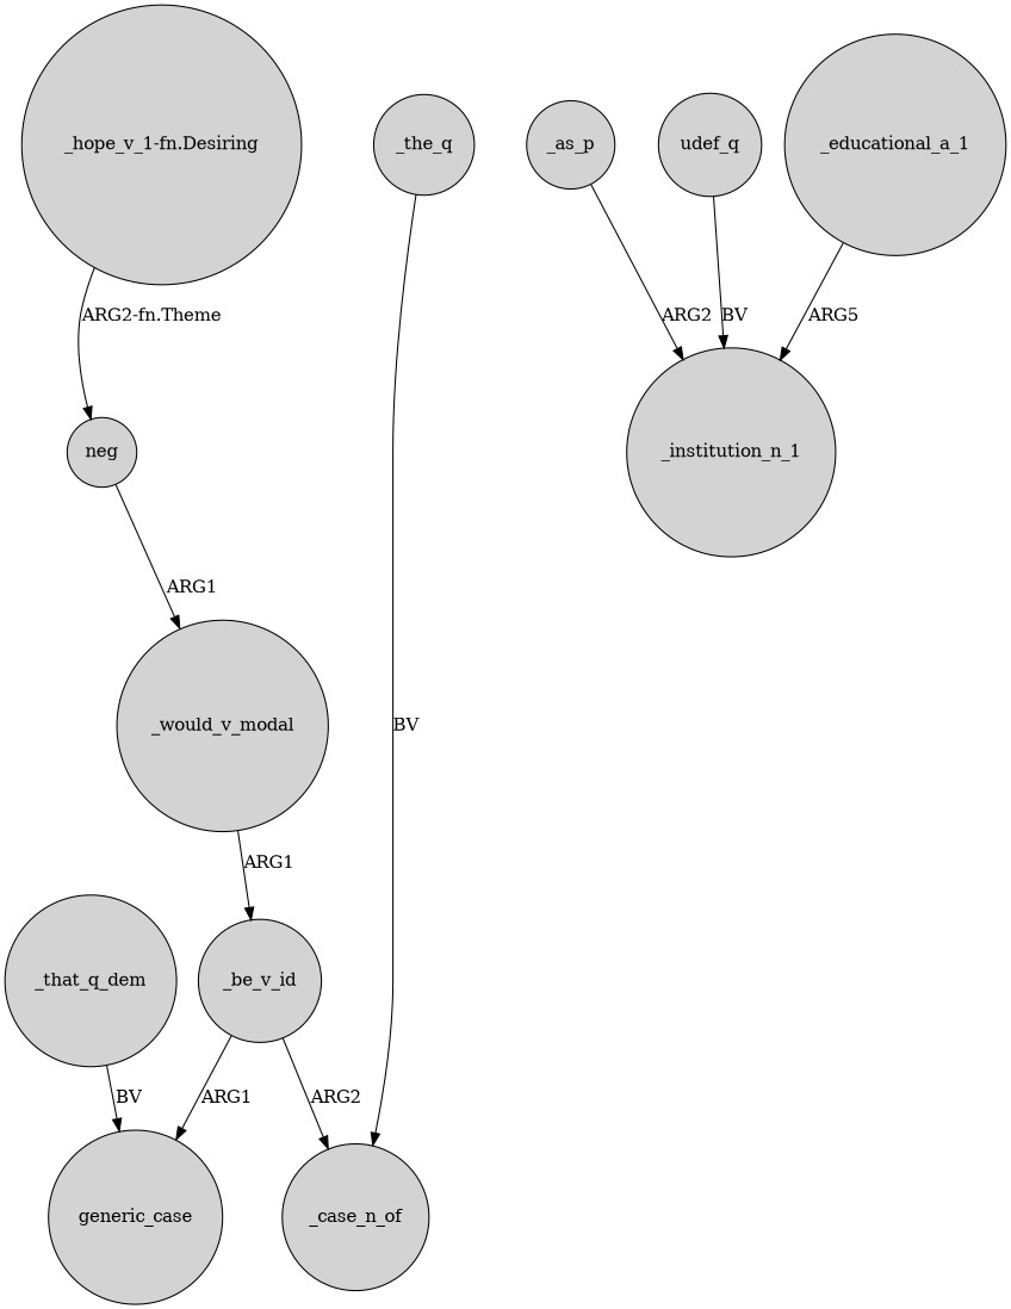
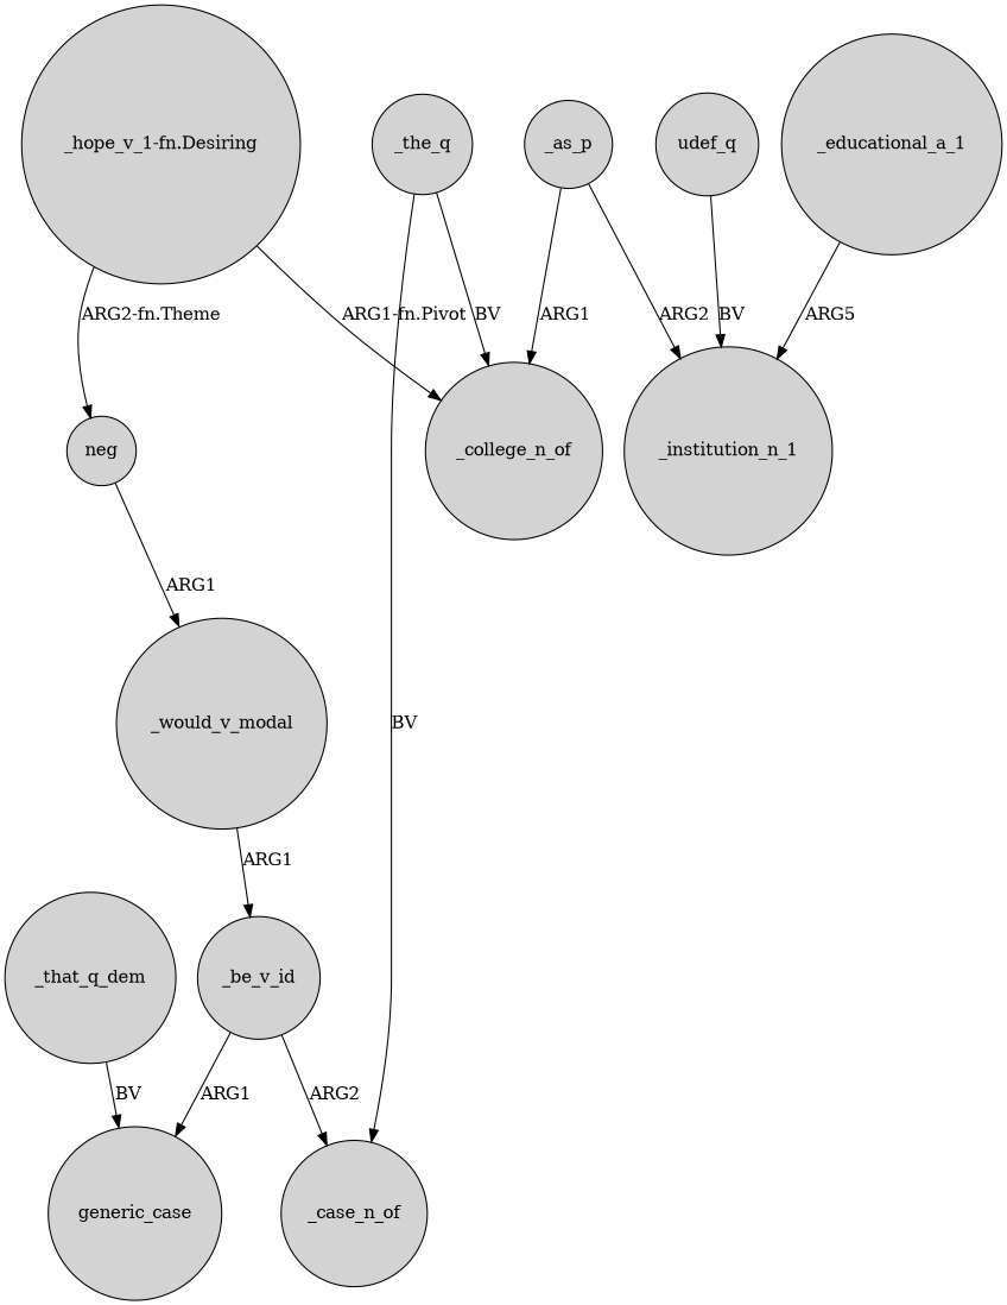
  digraph {
    node [shape=circle style=filled]
    neg
    _would_v_modal
    _be_v_id
    n4 [label=generic_case]
    _case_n_of
    "_hope_v_1-fn.Desiring"
+   _college_n_of
    _as_p
    _institution_n_1
    _that_q_dem
    _educational_a_1
    udef_q
    _the_q
    neg -> _would_v_modal [label=ARG1]
    _would_v_modal -> _be_v_id [label=ARG1]
    _be_v_id -> n4 [label=ARG1]
    _be_v_id -> _case_n_of [label=ARG2]
    "_hope_v_1-fn.Desiring" -> neg [label="ARG2-fn.Theme"]
+   "_hope_v_1-fn.Desiring" -> _college_n_of [label="ARG1-fn.Pivot"]
+   _as_p -> _college_n_of [label=ARG1]
    _as_p -> _institution_n_1 [label=ARG2]
    _that_q_dem -> n4 [label=BV]
    _educational_a_1 -> _institution_n_1 [label=ARG5]
    udef_q -> _institution_n_1 [label=BV]
    _the_q -> _case_n_of [label=BV]
+   _the_q -> _college_n_of [label=BV]
  }
